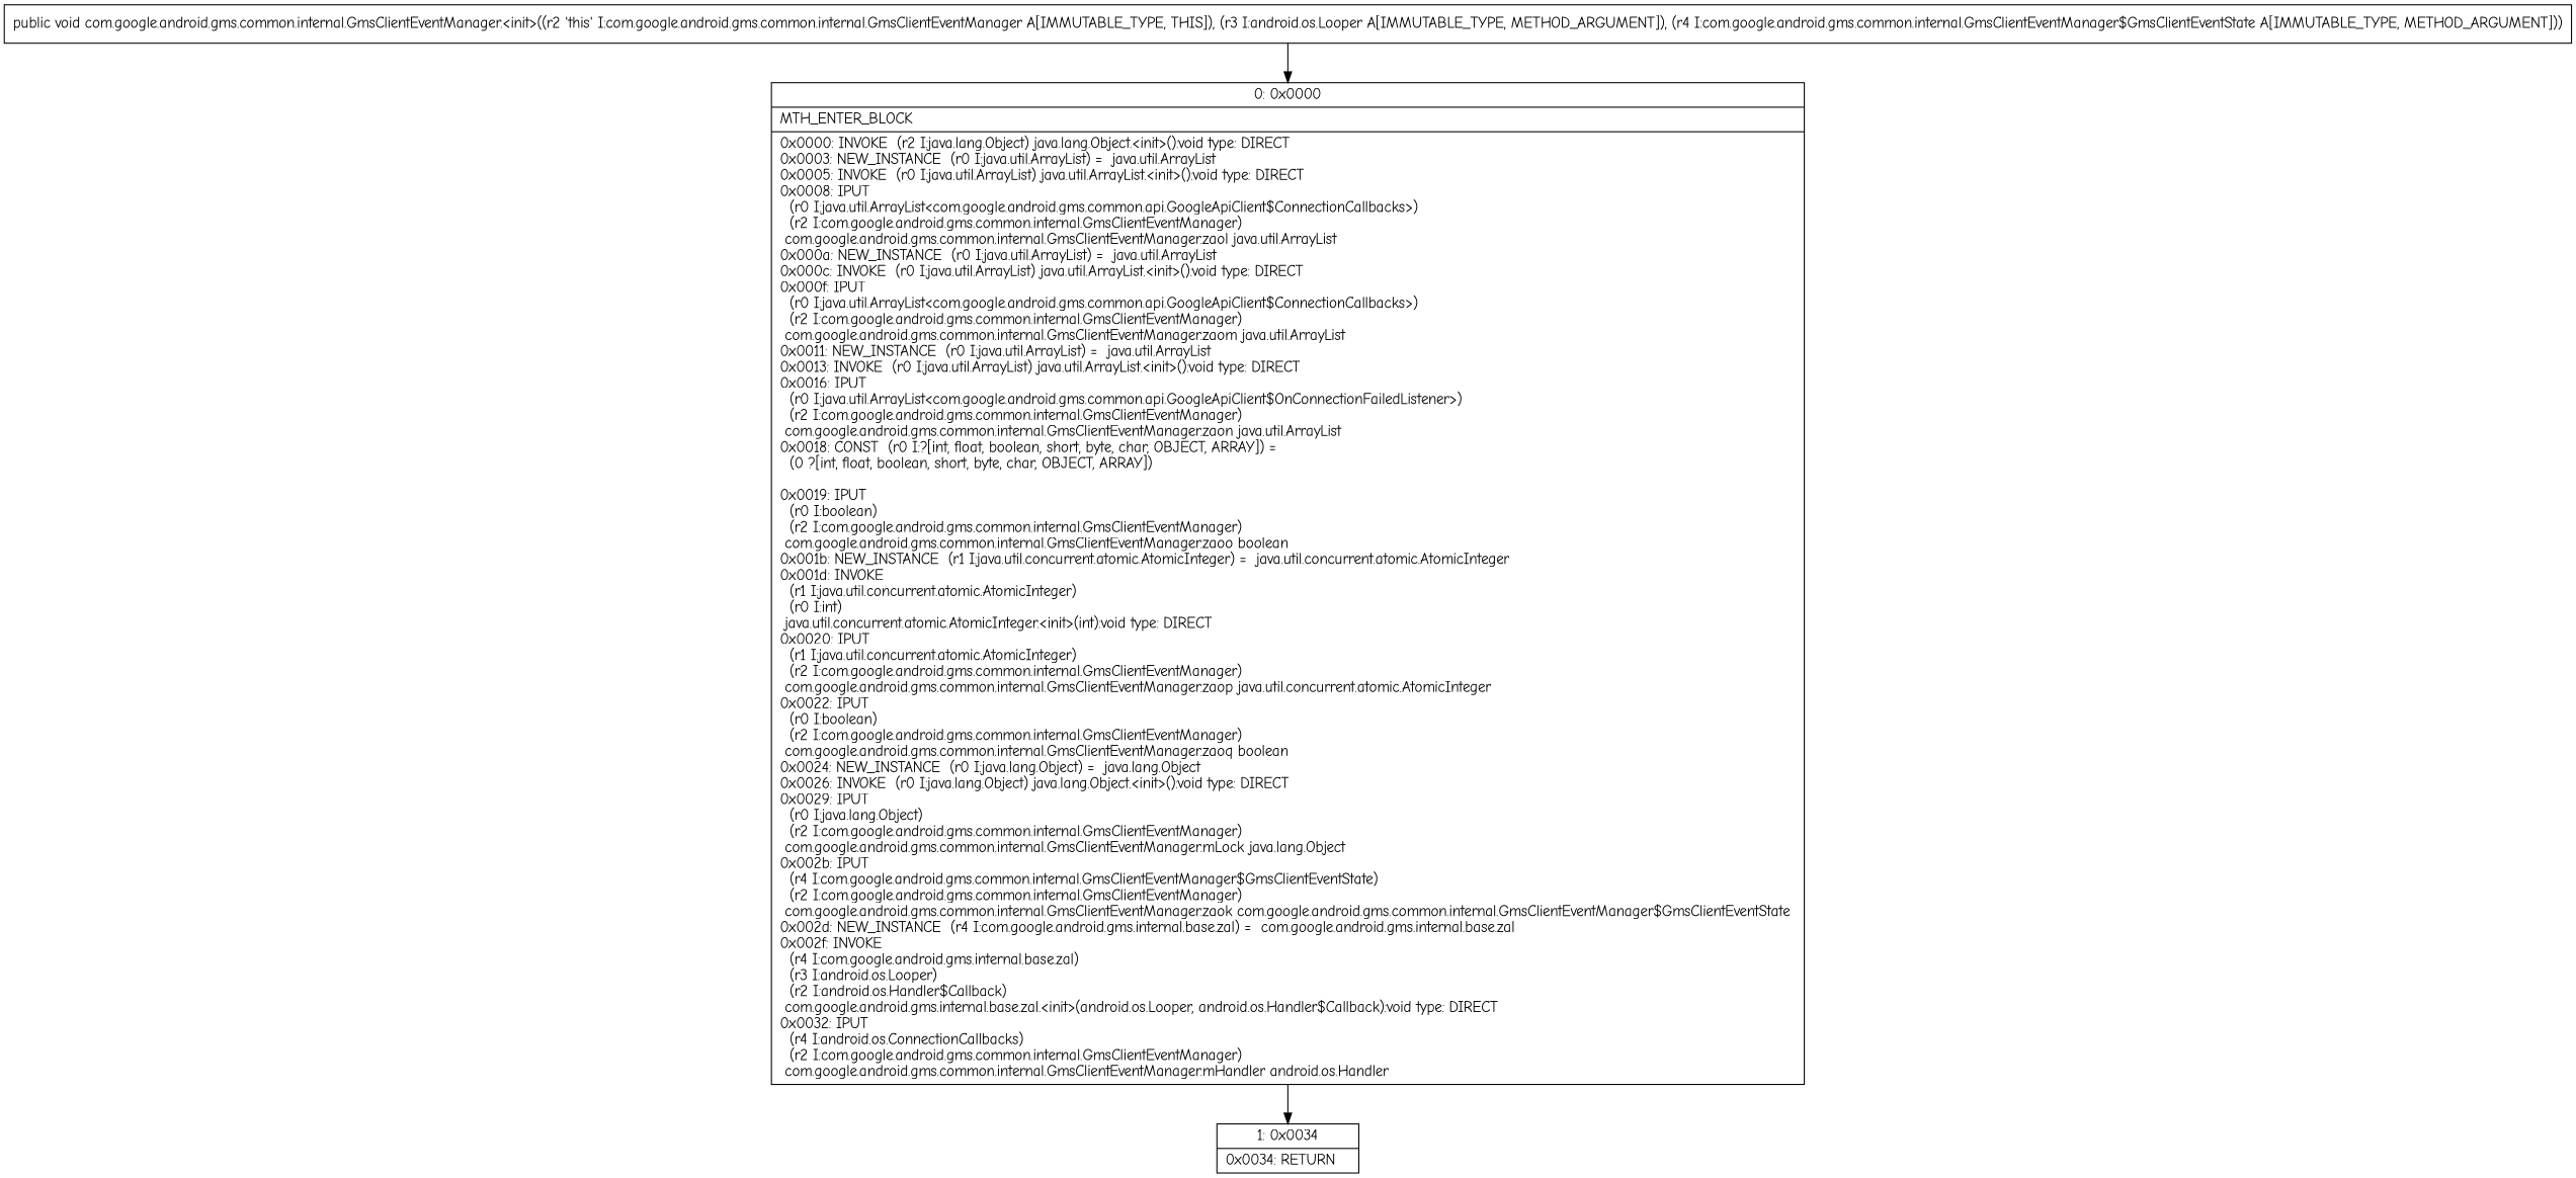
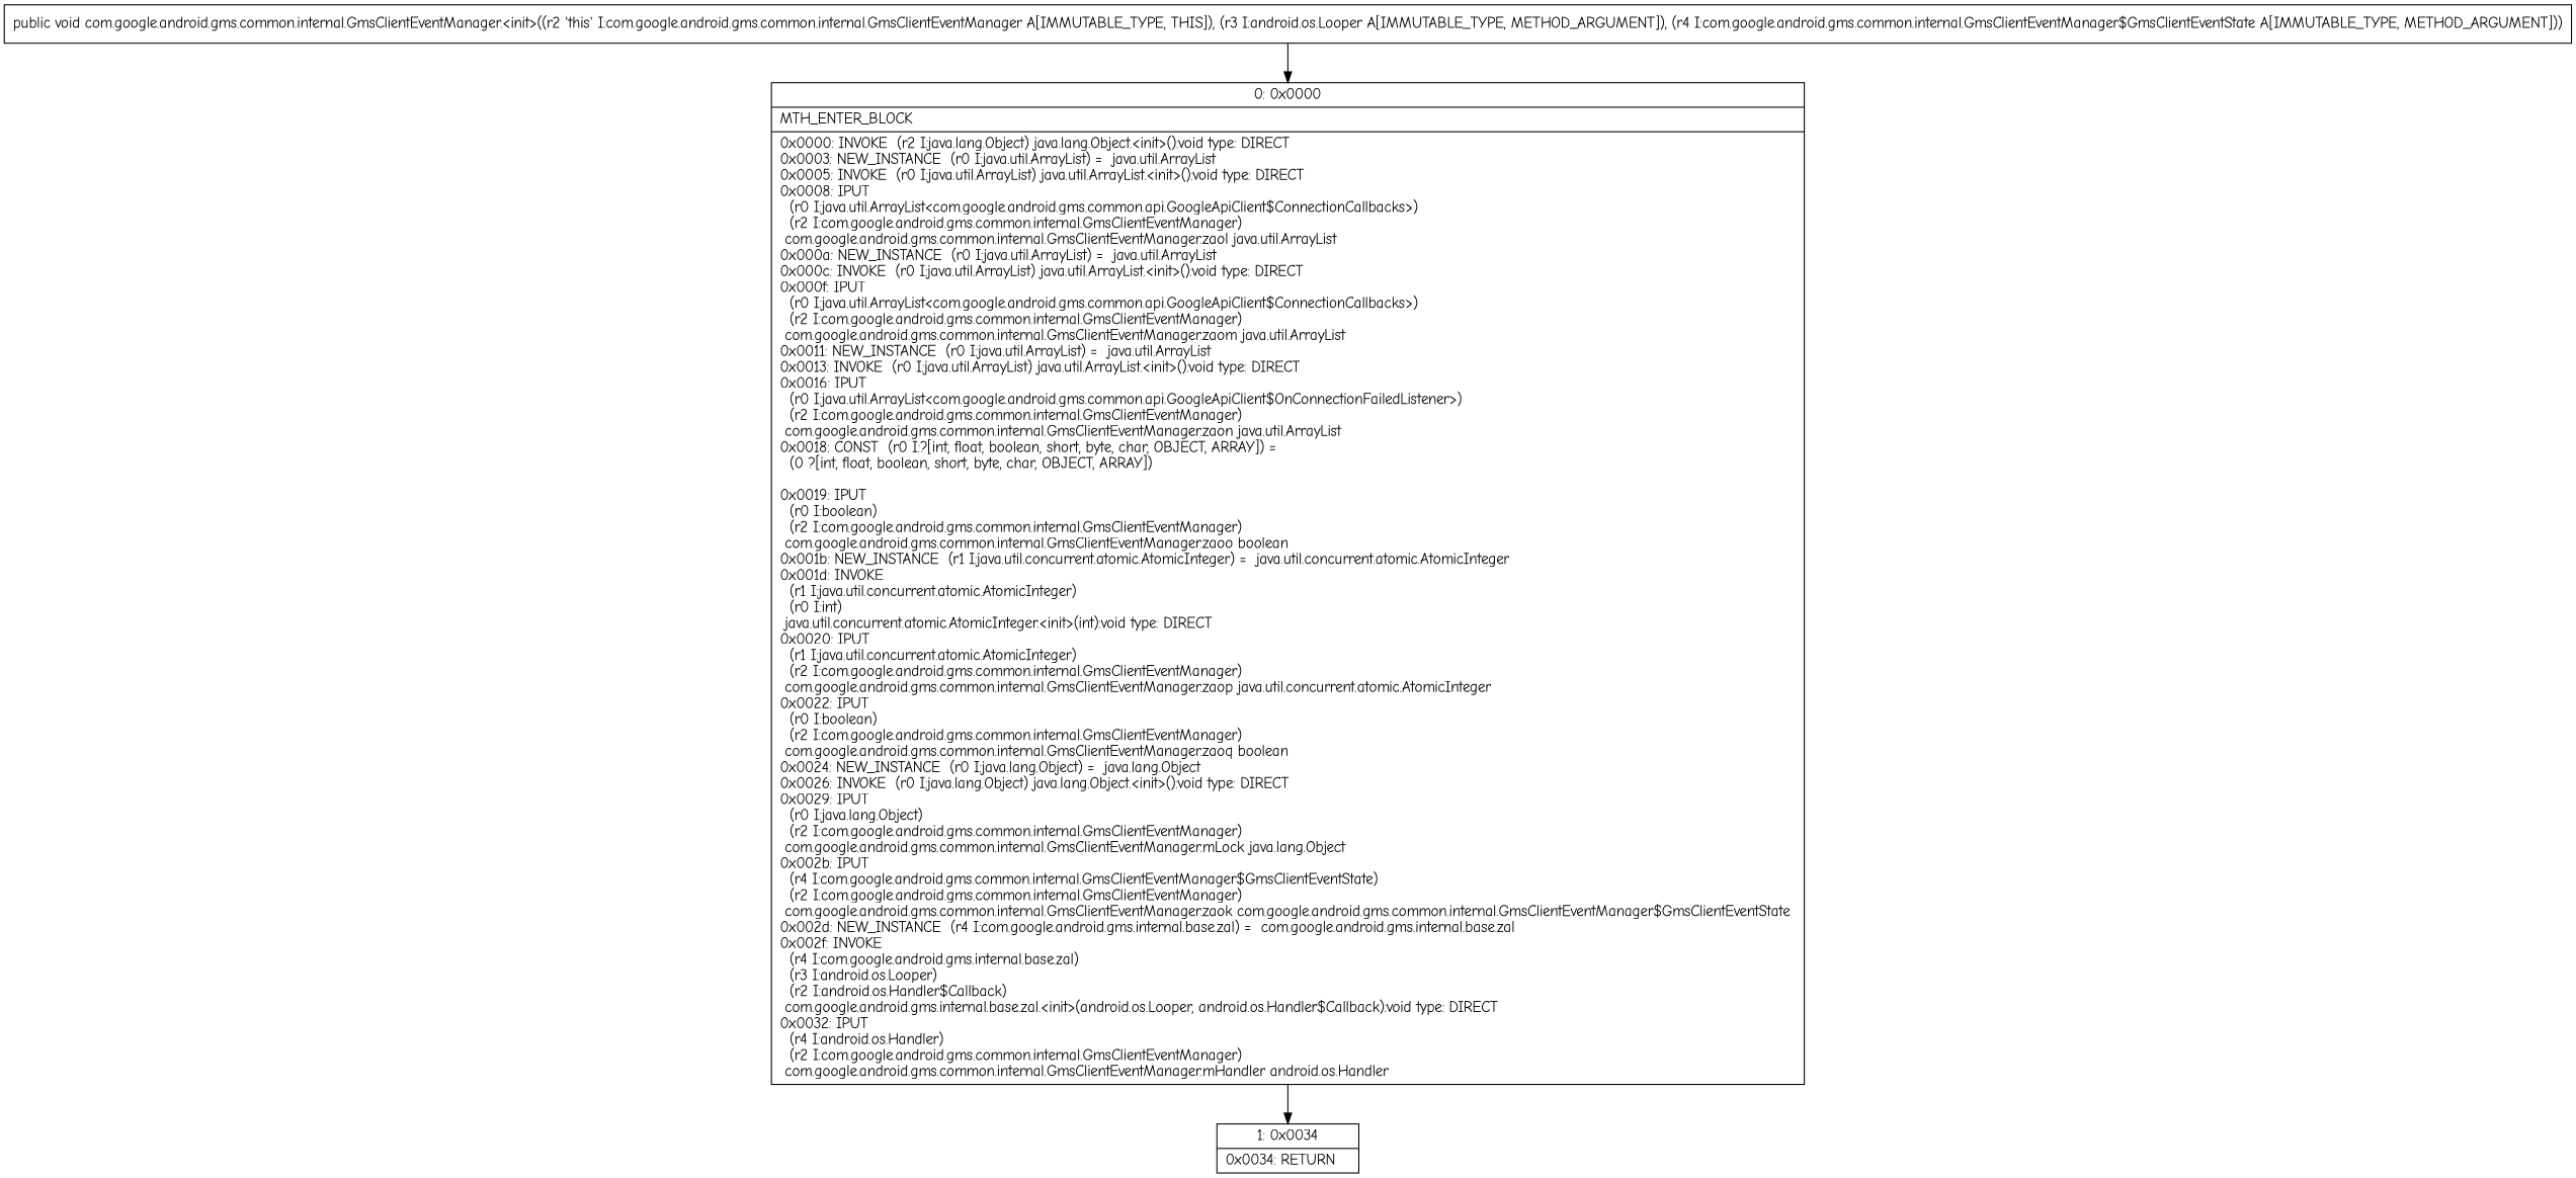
  digraph {
    fontname="Comic Neue"
    node [shape=record fontname="Comic Neue"]
    edge [fontname="Comic Neue"]
-   n1 [label="{0\:\ 0x0000|MTH_ENTER_BLOCK\l|0x0000: INVOKE  (r2 I:java.lang.Object) java.lang.Object.\<init\>():void type: DIRECT \l0x0003: NEW_INSTANCE  (r0 I:java.util.ArrayList) =  java.util.ArrayList \l0x0005: INVOKE  (r0 I:java.util.ArrayList) java.util.ArrayList.\<init\>():void type: DIRECT \l0x0008: IPUT  \l  (r0 I:java.util.ArrayList\<com.google.android.gms.common.api.GoogleApiClient$ConnectionCallbacks\>)\l  (r2 I:com.google.android.gms.common.internal.GmsClientEventManager)\l com.google.android.gms.common.internal.GmsClientEventManager.zaol java.util.ArrayList \l0x000a: NEW_INSTANCE  (r0 I:java.util.ArrayList) =  java.util.ArrayList \l0x000c: INVOKE  (r0 I:java.util.ArrayList) java.util.ArrayList.\<init\>():void type: DIRECT \l0x000f: IPUT  \l  (r0 I:java.util.ArrayList\<com.google.android.gms.common.api.GoogleApiClient$ConnectionCallbacks\>)\l  (r2 I:com.google.android.gms.common.internal.GmsClientEventManager)\l com.google.android.gms.common.internal.GmsClientEventManager.zaom java.util.ArrayList \l0x0011: NEW_INSTANCE  (r0 I:java.util.ArrayList) =  java.util.ArrayList \l0x0013: INVOKE  (r0 I:java.util.ArrayList) java.util.ArrayList.\<init\>():void type: DIRECT \l0x0016: IPUT  \l  (r0 I:java.util.ArrayList\<com.google.android.gms.common.api.GoogleApiClient$OnConnectionFailedListener\>)\l  (r2 I:com.google.android.gms.common.internal.GmsClientEventManager)\l com.google.android.gms.common.internal.GmsClientEventManager.zaon java.util.ArrayList \l0x0018: CONST  (r0 I:?[int, float, boolean, short, byte, char, OBJECT, ARRAY]) = \l  (0 ?[int, float, boolean, short, byte, char, OBJECT, ARRAY])\l \l0x0019: IPUT  \l  (r0 I:boolean)\l  (r2 I:com.google.android.gms.common.internal.GmsClientEventManager)\l com.google.android.gms.common.internal.GmsClientEventManager.zaoo boolean \l0x001b: NEW_INSTANCE  (r1 I:java.util.concurrent.atomic.AtomicInteger) =  java.util.concurrent.atomic.AtomicInteger \l0x001d: INVOKE  \l  (r1 I:java.util.concurrent.atomic.AtomicInteger)\l  (r0 I:int)\l java.util.concurrent.atomic.AtomicInteger.\<init\>(int):void type: DIRECT \l0x0020: IPUT  \l  (r1 I:java.util.concurrent.atomic.AtomicInteger)\l  (r2 I:com.google.android.gms.common.internal.GmsClientEventManager)\l com.google.android.gms.common.internal.GmsClientEventManager.zaop java.util.concurrent.atomic.AtomicInteger \l0x0022: IPUT  \l  (r0 I:boolean)\l  (r2 I:com.google.android.gms.common.internal.GmsClientEventManager)\l com.google.android.gms.common.internal.GmsClientEventManager.zaoq boolean \l0x0024: NEW_INSTANCE  (r0 I:java.lang.Object) =  java.lang.Object \l0x0026: INVOKE  (r0 I:java.lang.Object) java.lang.Object.\<init\>():void type: DIRECT \l0x0029: IPUT  \l  (r0 I:java.lang.Object)\l  (r2 I:com.google.android.gms.common.internal.GmsClientEventManager)\l com.google.android.gms.common.internal.GmsClientEventManager.mLock java.lang.Object \l0x002b: IPUT  \l  (r4 I:com.google.android.gms.common.internal.GmsClientEventManager$GmsClientEventState)\l  (r2 I:com.google.android.gms.common.internal.GmsClientEventManager)\l com.google.android.gms.common.internal.GmsClientEventManager.zaok com.google.android.gms.common.internal.GmsClientEventManager$GmsClientEventState \l0x002d: NEW_INSTANCE  (r4 I:com.google.android.gms.internal.base.zal) =  com.google.android.gms.internal.base.zal \l0x002f: INVOKE  \l  (r4 I:com.google.android.gms.internal.base.zal)\l  (r3 I:android.os.Looper)\l  (r2 I:android.os.Handler$Callback)\l com.google.android.gms.internal.base.zal.\<init\>(android.os.Looper, android.os.Handler$Callback):void type: DIRECT \l0x0032: IPUT  \l  (r4 I:android.os.ConnectionCallbacks)\l  (r2 I:com.google.android.gms.common.internal.GmsClientEventManager)\l com.google.android.gms.common.internal.GmsClientEventManager.mHandler android.os.Handler \l}"]
+   n1 [label="{0\:\ 0x0000|MTH_ENTER_BLOCK\l|0x0000: INVOKE  (r2 I:java.lang.Object) java.lang.Object.\<init\>():void type: DIRECT \l0x0003: NEW_INSTANCE  (r0 I:java.util.ArrayList) =  java.util.ArrayList \l0x0005: INVOKE  (r0 I:java.util.ArrayList) java.util.ArrayList.\<init\>():void type: DIRECT \l0x0008: IPUT  \l  (r0 I:java.util.ArrayList\<com.google.android.gms.common.api.GoogleApiClient$ConnectionCallbacks\>)\l  (r2 I:com.google.android.gms.common.internal.GmsClientEventManager)\l com.google.android.gms.common.internal.GmsClientEventManager.zaol java.util.ArrayList \l0x000a: NEW_INSTANCE  (r0 I:java.util.ArrayList) =  java.util.ArrayList \l0x000c: INVOKE  (r0 I:java.util.ArrayList) java.util.ArrayList.\<init\>():void type: DIRECT \l0x000f: IPUT  \l  (r0 I:java.util.ArrayList\<com.google.android.gms.common.api.GoogleApiClient$ConnectionCallbacks\>)\l  (r2 I:com.google.android.gms.common.internal.GmsClientEventManager)\l com.google.android.gms.common.internal.GmsClientEventManager.zaom java.util.ArrayList \l0x0011: NEW_INSTANCE  (r0 I:java.util.ArrayList) =  java.util.ArrayList \l0x0013: INVOKE  (r0 I:java.util.ArrayList) java.util.ArrayList.\<init\>():void type: DIRECT \l0x0016: IPUT  \l  (r0 I:java.util.ArrayList\<com.google.android.gms.common.api.GoogleApiClient$OnConnectionFailedListener\>)\l  (r2 I:com.google.android.gms.common.internal.GmsClientEventManager)\l com.google.android.gms.common.internal.GmsClientEventManager.zaon java.util.ArrayList \l0x0018: CONST  (r0 I:?[int, float, boolean, short, byte, char, OBJECT, ARRAY]) = \l  (0 ?[int, float, boolean, short, byte, char, OBJECT, ARRAY])\l \l0x0019: IPUT  \l  (r0 I:boolean)\l  (r2 I:com.google.android.gms.common.internal.GmsClientEventManager)\l com.google.android.gms.common.internal.GmsClientEventManager.zaoo boolean \l0x001b: NEW_INSTANCE  (r1 I:java.util.concurrent.atomic.AtomicInteger) =  java.util.concurrent.atomic.AtomicInteger \l0x001d: INVOKE  \l  (r1 I:java.util.concurrent.atomic.AtomicInteger)\l  (r0 I:int)\l java.util.concurrent.atomic.AtomicInteger.\<init\>(int):void type: DIRECT \l0x0020: IPUT  \l  (r1 I:java.util.concurrent.atomic.AtomicInteger)\l  (r2 I:com.google.android.gms.common.internal.GmsClientEventManager)\l com.google.android.gms.common.internal.GmsClientEventManager.zaop java.util.concurrent.atomic.AtomicInteger \l0x0022: IPUT  \l  (r0 I:boolean)\l  (r2 I:com.google.android.gms.common.internal.GmsClientEventManager)\l com.google.android.gms.common.internal.GmsClientEventManager.zaoq boolean \l0x0024: NEW_INSTANCE  (r0 I:java.lang.Object) =  java.lang.Object \l0x0026: INVOKE  (r0 I:java.lang.Object) java.lang.Object.\<init\>():void type: DIRECT \l0x0029: IPUT  \l  (r0 I:java.lang.Object)\l  (r2 I:com.google.android.gms.common.internal.GmsClientEventManager)\l com.google.android.gms.common.internal.GmsClientEventManager.mLock java.lang.Object \l0x002b: IPUT  \l  (r4 I:com.google.android.gms.common.internal.GmsClientEventManager$GmsClientEventState)\l  (r2 I:com.google.android.gms.common.internal.GmsClientEventManager)\l com.google.android.gms.common.internal.GmsClientEventManager.zaok com.google.android.gms.common.internal.GmsClientEventManager$GmsClientEventState \l0x002d: NEW_INSTANCE  (r4 I:com.google.android.gms.internal.base.zal) =  com.google.android.gms.internal.base.zal \l0x002f: INVOKE  \l  (r4 I:com.google.android.gms.internal.base.zal)\l  (r3 I:android.os.Looper)\l  (r2 I:android.os.Handler$Callback)\l com.google.android.gms.internal.base.zal.\<init\>(android.os.Looper, android.os.Handler$Callback):void type: DIRECT \l0x0032: IPUT  \l  (r4 I:android.os.Handler)\l  (r2 I:com.google.android.gms.common.internal.GmsClientEventManager)\l com.google.android.gms.common.internal.GmsClientEventManager.mHandler android.os.Handler \l}"]
    n2 [label="{1\:\ 0x0034|0x0034: RETURN   \l}"]
    n3 [label="{public void com.google.android.gms.common.internal.GmsClientEventManager.\<init\>((r2 'this' I:com.google.android.gms.common.internal.GmsClientEventManager A[IMMUTABLE_TYPE, THIS]), (r3 I:android.os.Looper A[IMMUTABLE_TYPE, METHOD_ARGUMENT]), (r4 I:com.google.android.gms.common.internal.GmsClientEventManager$GmsClientEventState A[IMMUTABLE_TYPE, METHOD_ARGUMENT])) }"]
    n1 -> n2
    n3 -> n1
  }
